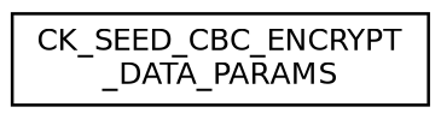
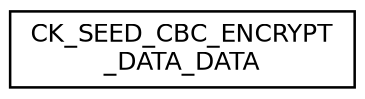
  digraph {
    rankdir=LR
-   n1 [color=black fillcolor=white fontname=Helvetica fontsize=10 height=0.2 label="CK_SEED_CBC_ENCRYPT\l_DATA_PARAMS" shape=record style=filled width=0.4]
+   n1 [color=black fillcolor=white fontname=Helvetica fontsize=10 height=0.2 label="CK_SEED_CBC_ENCRYPT\l_DATA_DATA" shape=record style=filled width=0.4]
  }
